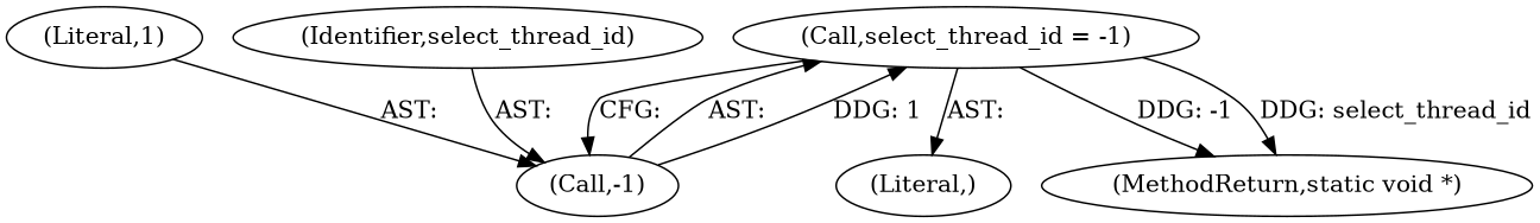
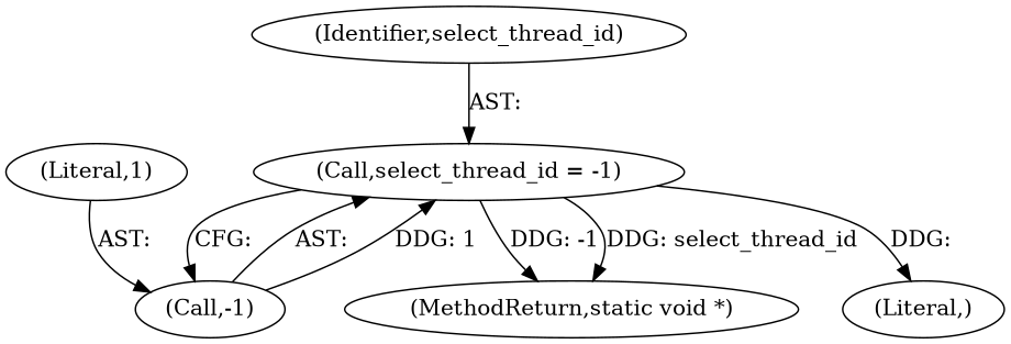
  digraph {
    n1 [label="(Call,select_thread_id = -1)"]
    n2 [label="(Call,-1)"]
    n3 [label="(MethodReturn,static void *)"]
    n4 [label="(Literal,)"]
    n5 [label="(Literal,1)"]
    n6 [label="(Identifier,select_thread_id)"]
    n1 -> n2 [label="CFG: "]
    n1 -> n3 [label="DDG: -1"]
    n1 -> n3 [label="DDG: select_thread_id"]
-   n1 -> n4 [label="AST: "]
+   n1 -> n4 [label="DDG: "]
    n2 -> n1 [label="AST: "]
    n2 -> n1 [label="DDG: 1"]
    n5 -> n2 [label="AST: "]
-   n6 -> n2 [label="AST: "]
+   n6 -> n1 [label="AST: "]
  }
